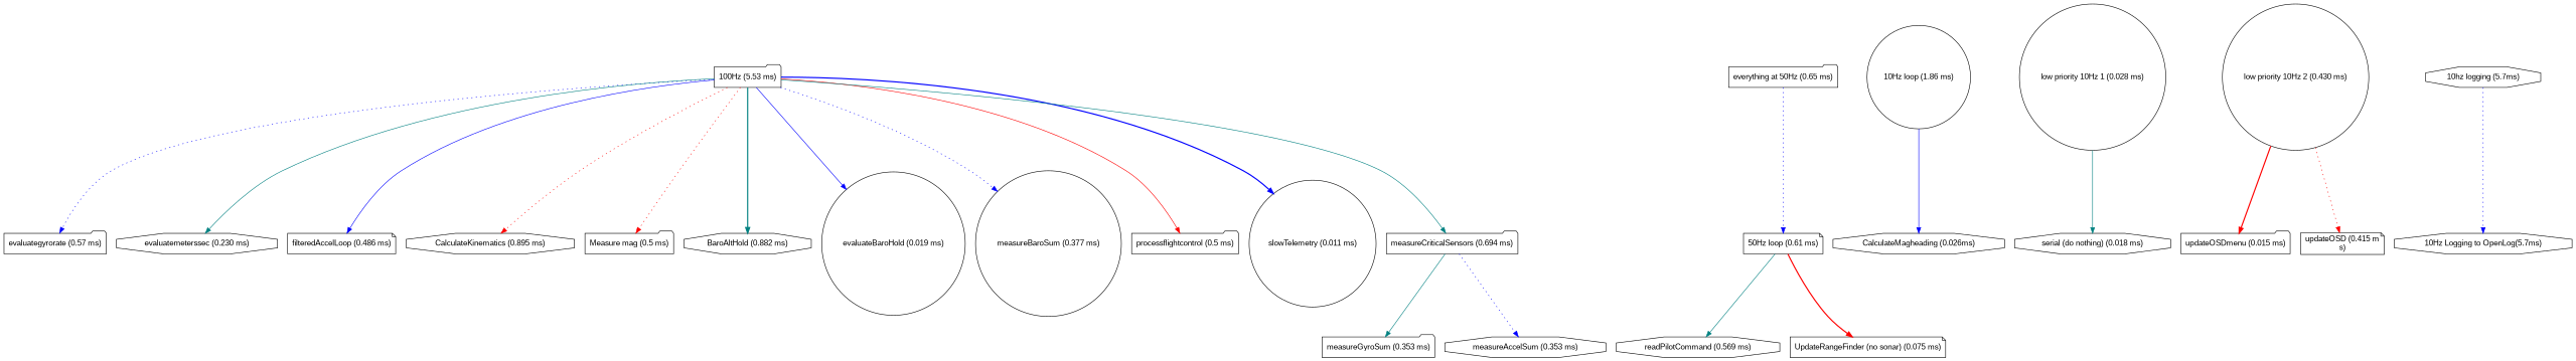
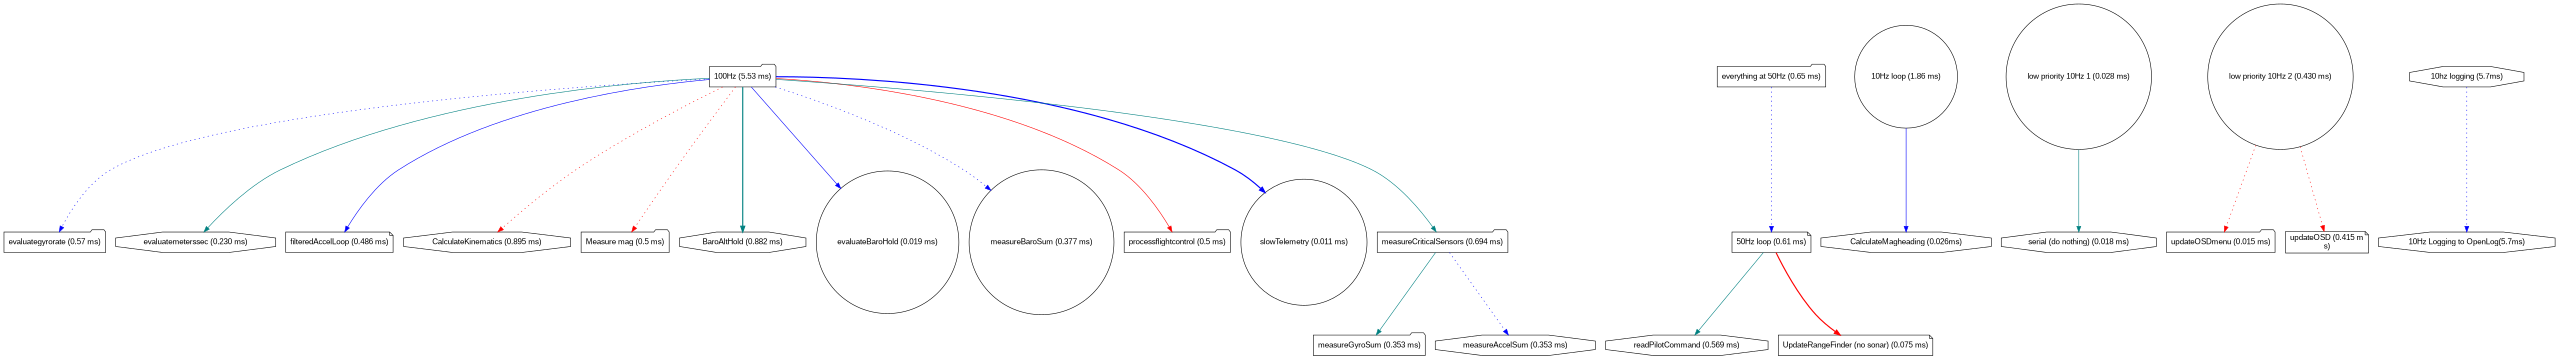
  digraph {
    fontname="Liberation Sans"
    node [fontname="Liberation Sans" shape=octagon]
    edge [color=blue fontname="Liberation Sans" style=solid]
    n1 [label="100Hz (5.53 ms)" shape=folder]
    n2 [label="evaluategyrorate (0.57 ms)" shape=folder]
    n3 [label="evaluatemeterssec (0.230 ms)"]
    n4 [label="filteredAccelLoop (0.486 ms)" shape=note]
    n5 [label="CalculateKinematics (0.895 ms)"]
    n6 [label="Measure mag (0.5 ms)" shape=folder]
    n7 [label="BaroAltHold (0.882 ms)"]
    n8 [label="evaluateBaroHold (0.019 ms)" shape=circle]
    n9 [label="measureBaroSum (0.377 ms)" shape=circle]
    n10 [label="processflightcontrol (0.5 ms)" shape=folder]
    n11 [label="slowTelemetry (0.011 ms)" shape=circle]
    n12 [label="measureCriticalSensors (0.694 ms)" shape=folder]
    n13 [label="measureGyroSum (0.353 ms)" shape=folder]
    n14 [label="measureAccelSum (0.353 ms)"]
    n15 [label="everything at 50Hz (0.65 ms)" shape=folder]
    n16 [label="50Hz loop (0.61 ms)" shape=note]
    n17 [label="readPilotCommand (0.569 ms)"]
    n18 [label="UpdateRangeFinder (no sonar) (0.075 ms)" shape=note]
    n19 [label="10Hz loop (1.86 ms)" shape=circle]
    n20 [label="CalculateMagheading (0.026ms)"]
    n21 [label="low priority 10Hz 1 (0.028 ms)" shape=circle]
    n22 [label="serial (do nothing) (0.018 ms)"]
    n23 [label="low priority 10Hz 2 (0.430 ms)" shape=circle]
    n24 [label="updateOSDmenu (0.015 ms)" shape=folder]
    n25 [label="updateOSD (0.415 m\ns)" shape=note]
    n26 [label="10hz logging (5.7ms)"]
    n27 [label="10Hz Logging to OpenLog(5.7ms)"]
    n1 -> n2 [style=dotted]
    n1 -> n3 [color=teal]
    n1 -> n4
    n1 -> n5 [color=red style=dotted]
    n1 -> n6 [color=red style=dotted]
    n1 -> n7 [color=teal style=bold]
    n1 -> n8
    n1 -> n9 [style=dotted]
    n1 -> n10 [color=red]
    n1 -> n11 [style=bold]
    n1 -> n12 [color=teal]
    n12 -> n13 [color=teal]
    n12 -> n14 [style=dotted]
    n15 -> n16 [style=dotted]
    n16 -> n17 [color=teal]
    n16 -> n18 [color=red style=bold]
    n19 -> n20
    n21 -> n22 [color=teal]
-   n23 -> n24 [color=red style=bold]
+   n23 -> n24 [color=red style=dotted]
    n23 -> n25 [color=red style=dotted]
    n26 -> n27 [style=dotted]
  }
